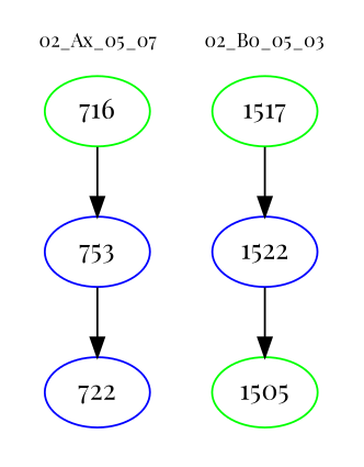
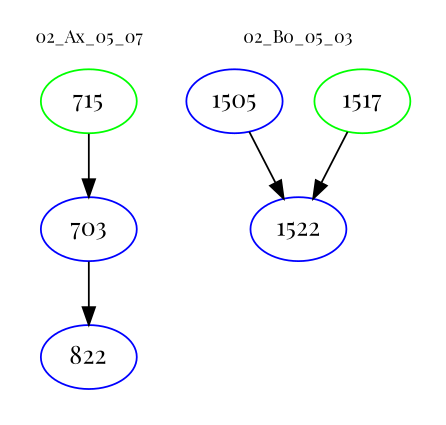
  digraph {
    fontname="Playfair Display"
    node [color=blue fontname="Playfair Display"]
    edge [color=black fontname="Playfair Display"]
-   n1 [color=green label=716]
-   n2 [label=753]
-   n3 [label=722]
+   n1 [color=green label=715]
+   n2 [label=703]
+   n3 [label=822]
    n4 [color=green label=1517]
-   n5 [color=green label=1505]
+   n5 [label=1505]
    n6 [label=1522]
    subgraph cluster_1 {
      color=white
      fontsize=10
      label="02_Ax_05_07"
      n1
      n2
      n3
    }
    subgraph cluster_2 {
      color=white
      fontsize=10
      label="02_B0_05_03"
      n4
      n5
      n6
    }
    n1 -> n2
    n2 -> n3
    n4 -> n6
-   n6 -> n5
+   n5 -> n6
  }
